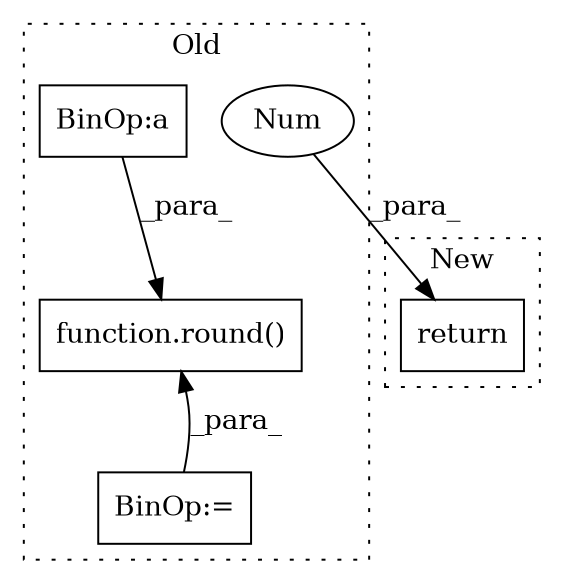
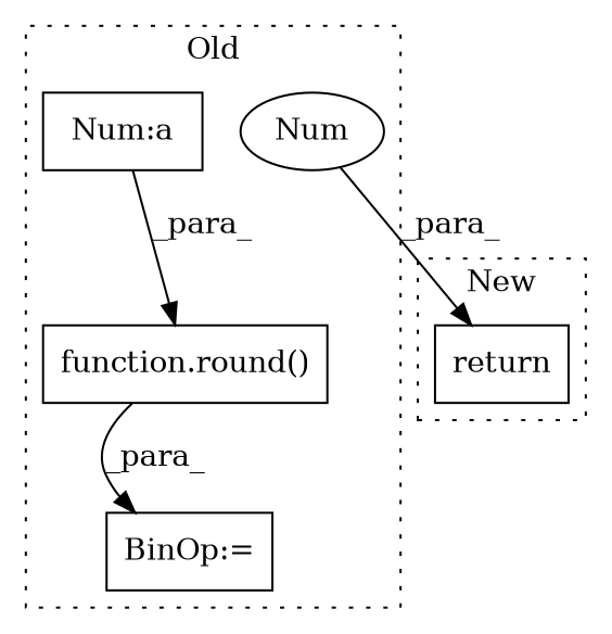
  digraph {
    node [l=3 shape=box]
    n1 [a=75 l="6,1" label="function.round()" s="9123,9142"]
    n2 [a=68 l=44 label="BinOp:=" s=9030]
-   n3 [a=82 label="BinOp:a" s=9136]
+   n3 [a=82 label="Num:a" s=9136]
    n4 [a=76 label=Num s=9139 shape=ellipse]
    n5 [a=93 l=6 label=return s=8617]
    subgraph cluster_1 {
      label=Old
      style=dotted
      n1
      n2
      n3
      n4
    }
    subgraph cluster_2 {
      label=New
      style=dotted
      n5
    }
-   n2 -> n1 [label=_para_]
+   n1 -> n2 [label=_para_]
    n3 -> n1 [label=_para_]
    n4 -> n5 [label=_para_]
  }
